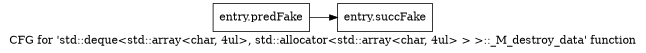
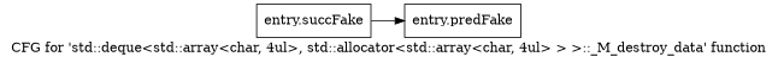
  digraph {
    label="CFG for 'std::deque\<std::array\<char, 4ul\>, std::allocator\<std::array\<char, 4ul\> \> \>::_M_destroy_data' function"
    rankdir=LR
    node [shape=record]
    n1 [label="{entry.predFake}"]
    n2 [filename="/tools/Xilinx/Vitis_HLS/2022.1/tps/lnx64/gcc-8.3.0/lib/gcc/x86_64-pc-linux-gnu/8.3.0/../../../../include/c++/8.3.0/bits/stl_deque.h" label="{entry.succFake}" linenumber=2083]
-   n1 -> n2 [execusionnum=0 filename="/tools/Xilinx/Vitis_HLS/2022.1/tps/lnx64/gcc-8.3.0/lib/gcc/x86_64-pc-linux-gnu/8.3.0/../../../../include/c++/8.3.0/bits/stl_deque.h"]
+   n2 -> n1 [execusionnum=0 filename="/tools/Xilinx/Vitis_HLS/2022.1/tps/lnx64/gcc-8.3.0/lib/gcc/x86_64-pc-linux-gnu/8.3.0/../../../../include/c++/8.3.0/bits/stl_deque.h"]
  }
